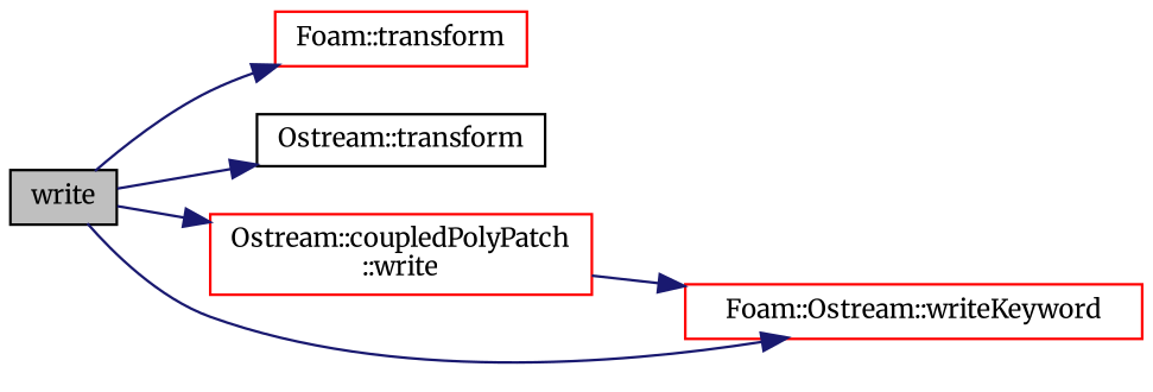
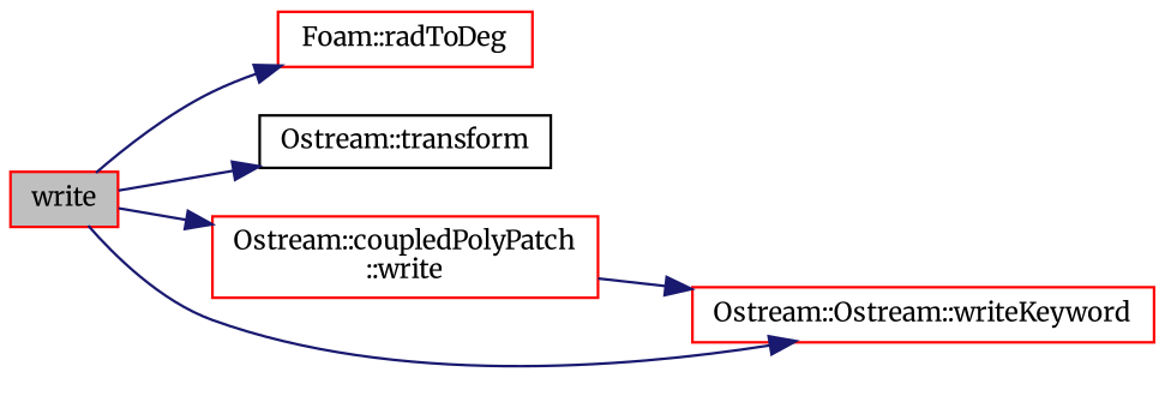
  digraph {
    fontname=Merriweather
    rankdir=LR
    node [color=red fontname=Merriweather fontsize=10 shape=record]
    edge [color=midnightblue fontname=Merriweather fontsize=10 labelfontname=FreeSans labelfontsize=10 style=solid]
-   n1 [color=black fillcolor=grey75 fontcolor=black height=0.2 label=write style=filled width=0.4]
-   n2 [height=0.2 label="Foam::transform" width=0.4]
+   n1 [fillcolor=grey75 fontcolor=black height=0.2 label=write style=filled width=0.4]
+   n2 [height=0.2 label="Foam::radToDeg" width=0.4]
    n3 [color=black height=0.2 label="Ostream::transform" width=0.4]
    n4 [height=0.2 label="Ostream::coupledPolyPatch\l::write" width=0.4]
-   n5 [height=0.2 label="Foam::Ostream::writeKeyword" width=0.4]
+   n5 [height=0.2 label="Ostream::Ostream::writeKeyword" width=0.4]
    n1 -> n2
    n1 -> n3
    n1 -> n4
    n1 -> n5
    n4 -> n5
  }
